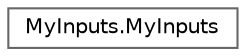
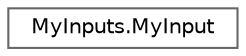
  digraph {
    rankdir=LR
-   n1 [color=gray40 fillcolor=white fontname=Helvetica fontsize=10 height=0.2 label="MyInputs.MyInputs" shape=box style=filled width=0.4]
+   n1 [color=gray40 fillcolor=white fontname=Helvetica fontsize=10 height=0.2 label="MyInputs.MyInput" shape=box style=filled width=0.4]
  }
